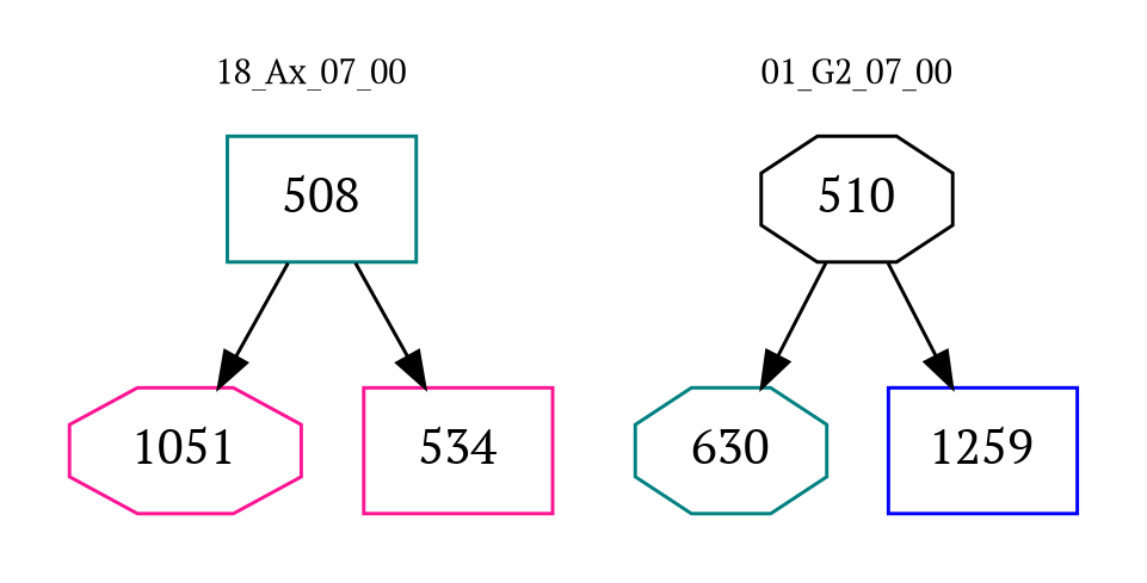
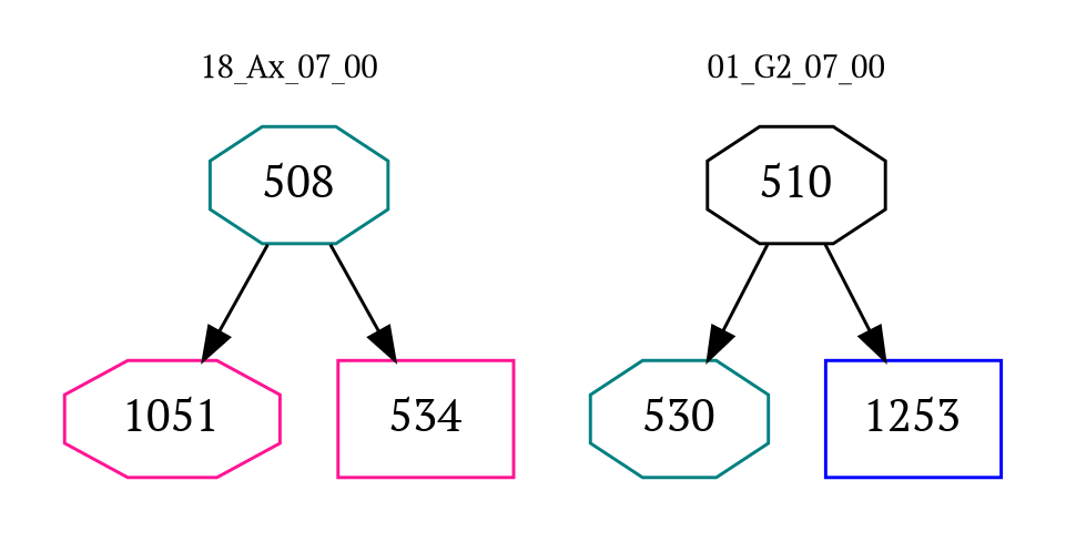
  digraph {
    fontname="PT Serif"
    node [color=teal fontname="PT Serif" shape=box]
    edge [color=black fontname="PT Serif"]
-   n1 [label=508]
+   n1 [label=508 shape=octagon]
    n2 [color=deeppink label=1051 shape=octagon]
    n3 [color=deeppink label=534]
    n4 [color=black label=510 shape=octagon]
-   n5 [label=630 shape=octagon]
-   n6 [color=blue label=1259]
+   n5 [label=530 shape=octagon]
+   n6 [color=blue label=1253]
    subgraph cluster_1 {
      color=white
      fontsize=10
      label="18_Ax_07_00"
      n1
      n2
      n3
    }
    subgraph cluster_2 {
      color=white
      fontsize=10
      label="01_G2_07_00"
      n4
      n5
      n6
    }
    n1 -> n2
    n1 -> n3
    n4 -> n5
    n4 -> n6
  }
